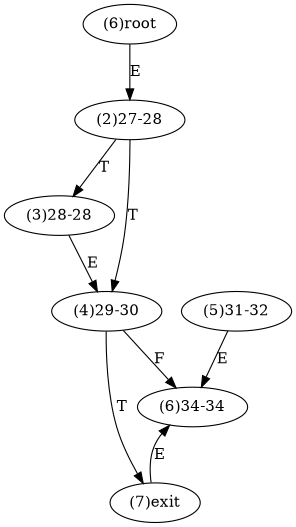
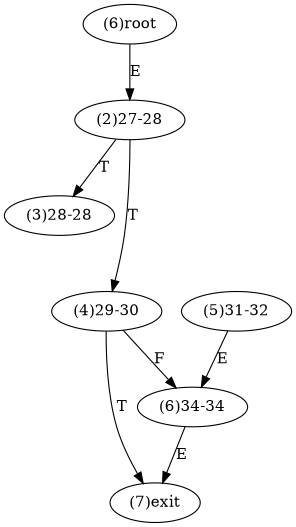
  digraph {
    n1 [label="(6)root"]
    n2 [label="(2)27-28"]
    n3 [label="(3)28-28"]
    n4 [label="(4)29-30"]
    n5 [label="(6)34-34"]
    n6 [label="(7)exit"]
    n7 [label="(5)31-32"]
    n1 -> n2 [label=E]
    n2 -> n3 [label=T]
    n2 -> n4 [label=T]
-   n3 -> n4 [label=E]
    n4 -> n5 [label=F]
    n4 -> n6 [label=T]
-   n6 -> n5 [label=E]
+   n5 -> n6 [label=E]
    n7 -> n5 [label=E]
  }
